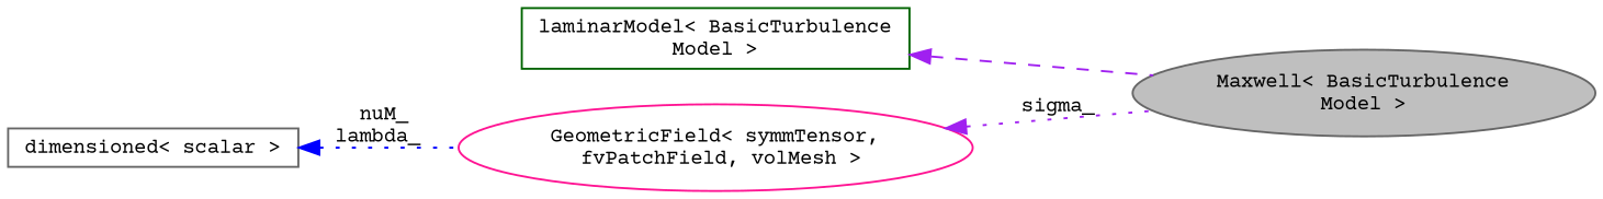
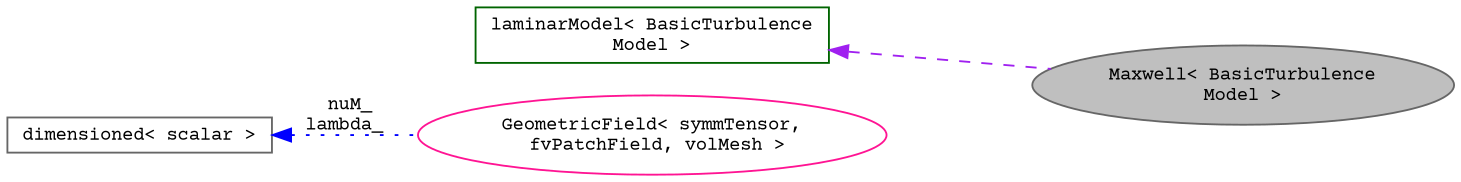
  digraph {
    fontname="Courier Prime"
    rankdir=LR
    node [color=gray40 fontname="Courier Prime" fontsize=10 shape=ellipse]
    edge [color=purple dir=back fontname="Courier Prime" fontsize=10 labelfontname=Helvetica labelfontsize=10 style=dotted]
    n1 [fillcolor=grey75 fontcolor=black height=0.2 label="Maxwell\< BasicTurbulence\lModel \>" style=filled width=0.4]
    n2 [color=darkgreen height=0.2 label="laminarModel\< BasicTurbulence\lModel \>" shape=box width=0.4]
    n3 [color=deeppink height=0.2 label="GeometricField\< symmTensor,\l fvPatchField, volMesh \>" width=0.4]
    n4 [height=0.2 label="dimensioned\< scalar \>" shape=box width=0.4]
    n2 -> n1 [style=dashed]
-   n3 -> n1 [label=" sigma_"]
    n4 -> n3 [color=blue label=" nuM_\nlambda_"]
  }
